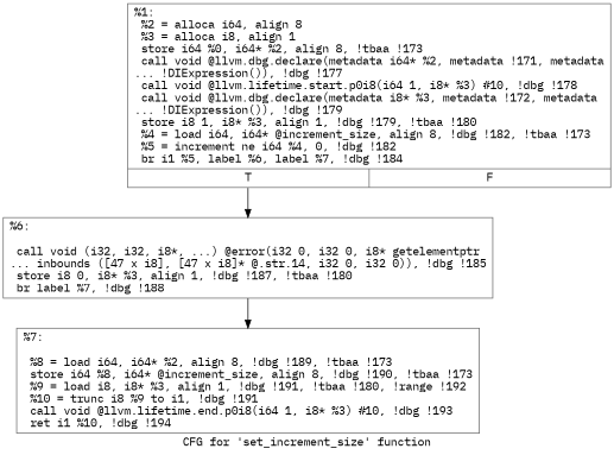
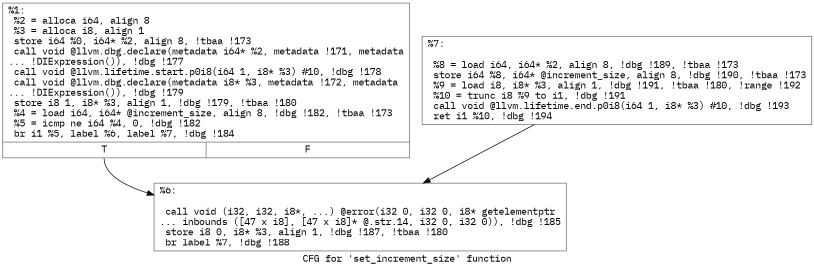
  digraph {
    fontname="IBM Plex Mono"
    label="CFG for 'set_increment_size' function"
    node [color=gray40 fontname="IBM Plex Mono" shape=record]
    edge [fontname="IBM Plex Mono"]
-   n1 [label="{%1:\l  %2 = alloca i64, align 8\l  %3 = alloca i8, align 1\l  store i64 %0, i64* %2, align 8, !tbaa !173\l  call void @llvm.dbg.declare(metadata i64* %2, metadata !171, metadata\l... !DIExpression()), !dbg !177\l  call void @llvm.lifetime.start.p0i8(i64 1, i8* %3) #10, !dbg !178\l  call void @llvm.dbg.declare(metadata i8* %3, metadata !172, metadata\l... !DIExpression()), !dbg !179\l  store i8 1, i8* %3, align 1, !dbg !179, !tbaa !180\l  %4 = load i64, i64* @increment_size, align 8, !dbg !182, !tbaa !173\l  %5 = increment ne i64 %4, 0, !dbg !182\l  br i1 %5, label %6, label %7, !dbg !184\l|{<s0>T|<s1>F}}"]
+   n1 [label="{%1:\l  %2 = alloca i64, align 8\l  %3 = alloca i8, align 1\l  store i64 %0, i64* %2, align 8, !tbaa !173\l  call void @llvm.dbg.declare(metadata i64* %2, metadata !171, metadata\l... !DIExpression()), !dbg !177\l  call void @llvm.lifetime.start.p0i8(i64 1, i8* %3) #10, !dbg !178\l  call void @llvm.dbg.declare(metadata i8* %3, metadata !172, metadata\l... !DIExpression()), !dbg !179\l  store i8 1, i8* %3, align 1, !dbg !179, !tbaa !180\l  %4 = load i64, i64* @increment_size, align 8, !dbg !182, !tbaa !173\l  %5 = icmp ne i64 %4, 0, !dbg !182\l  br i1 %5, label %6, label %7, !dbg !184\l|{<s0>T|<s1>F}}"]
    n2 [label="{%6:\l\l  call void (i32, i32, i8*, ...) @error(i32 0, i32 0, i8* getelementptr\l... inbounds ([47 x i8], [47 x i8]* @.str.14, i32 0, i32 0)), !dbg !185\l  store i8 0, i8* %3, align 1, !dbg !187, !tbaa !180\l  br label %7, !dbg !188\l}"]
    n3 [label="{%7:\l\l  %8 = load i64, i64* %2, align 8, !dbg !189, !tbaa !173\l  store i64 %8, i64* @increment_size, align 8, !dbg !190, !tbaa !173\l  %9 = load i8, i8* %3, align 1, !dbg !191, !tbaa !180, !range !192\l  %10 = trunc i8 %9 to i1, !dbg !191\l  call void @llvm.lifetime.end.p0i8(i64 1, i8* %3) #10, !dbg !193\l  ret i1 %10, !dbg !194\l}"]
    n1 -> n2 [tailport=s0]
-   n2 -> n3
+   n3 -> n2
  }
